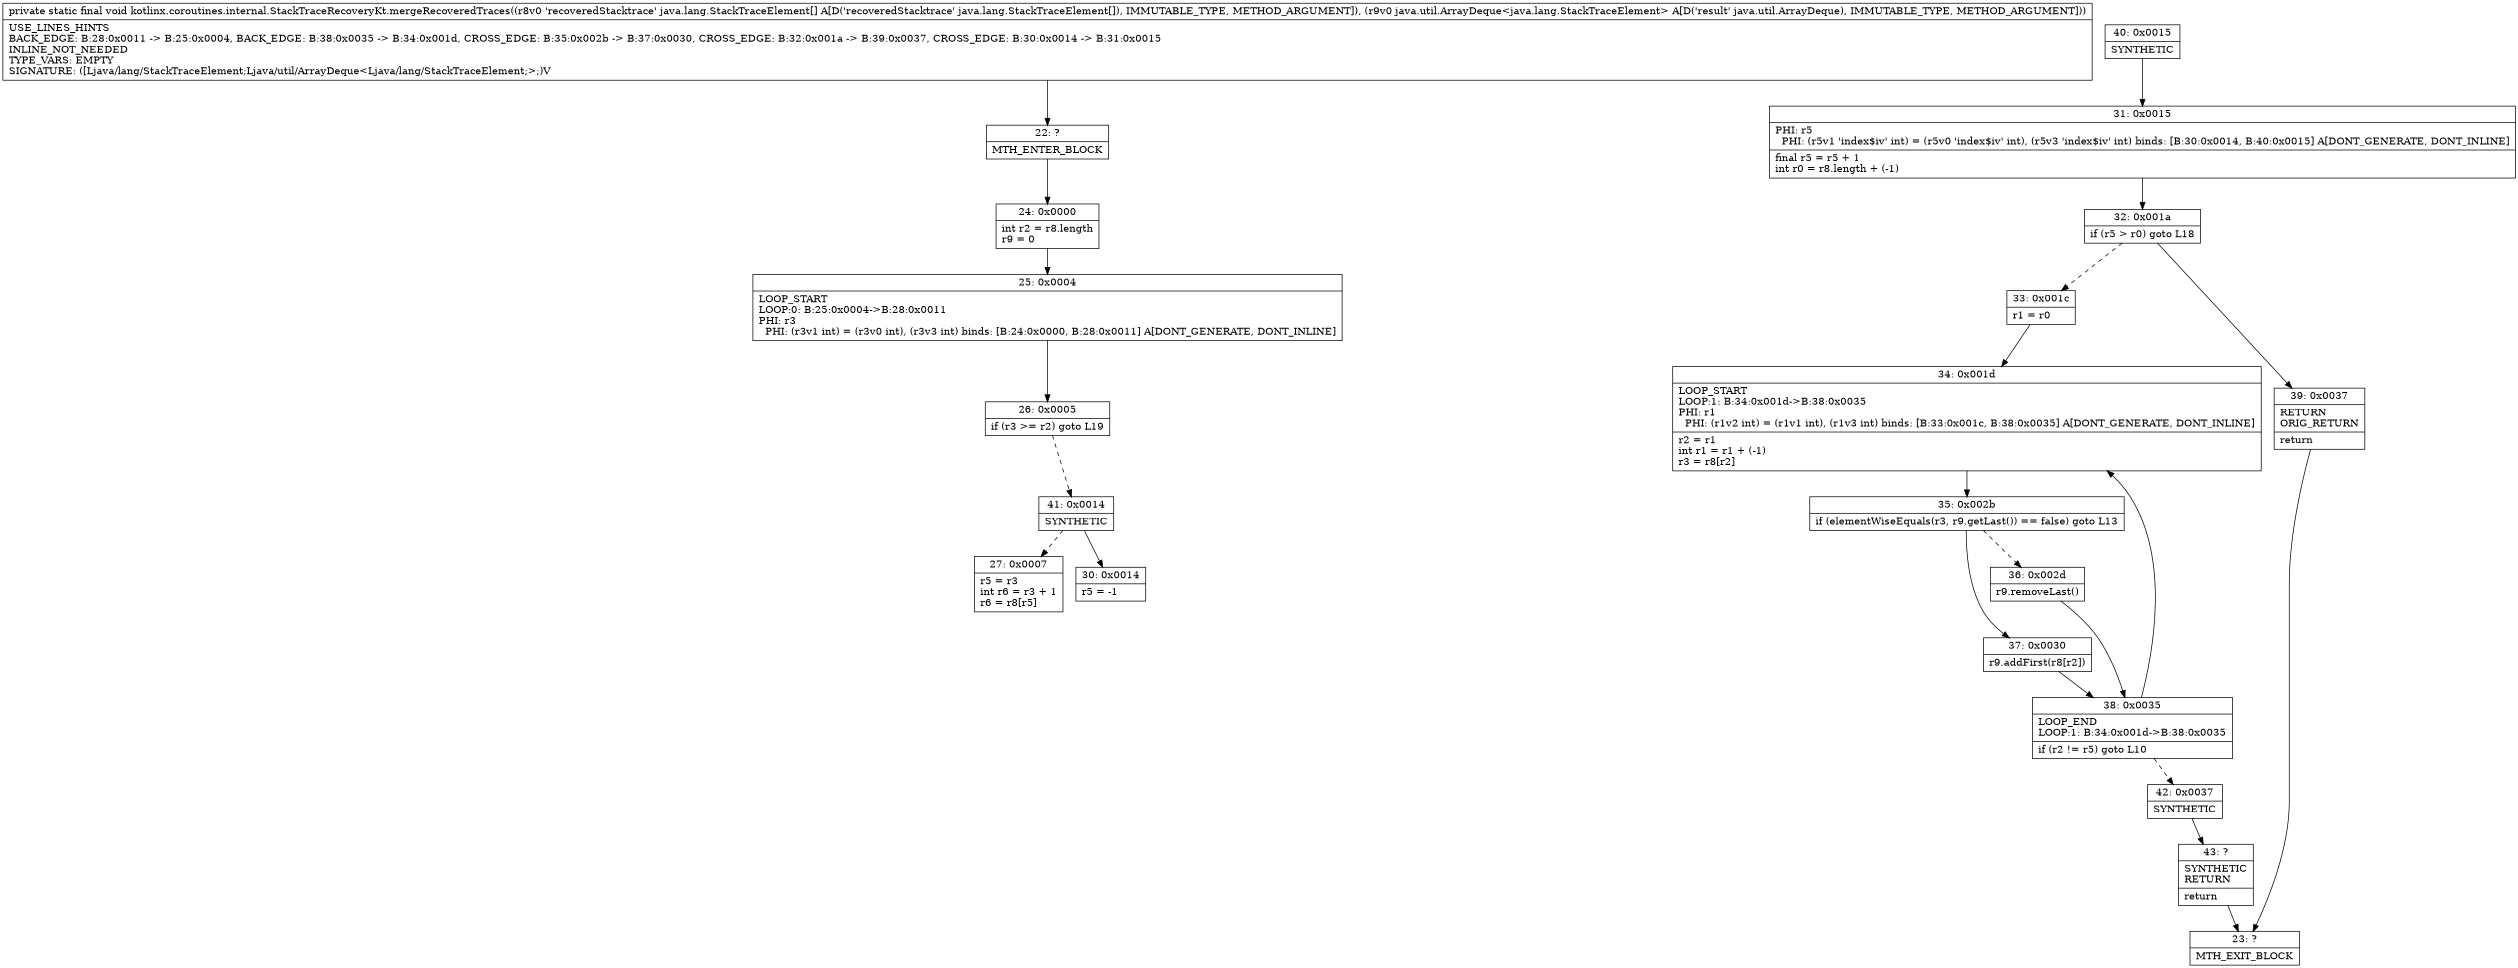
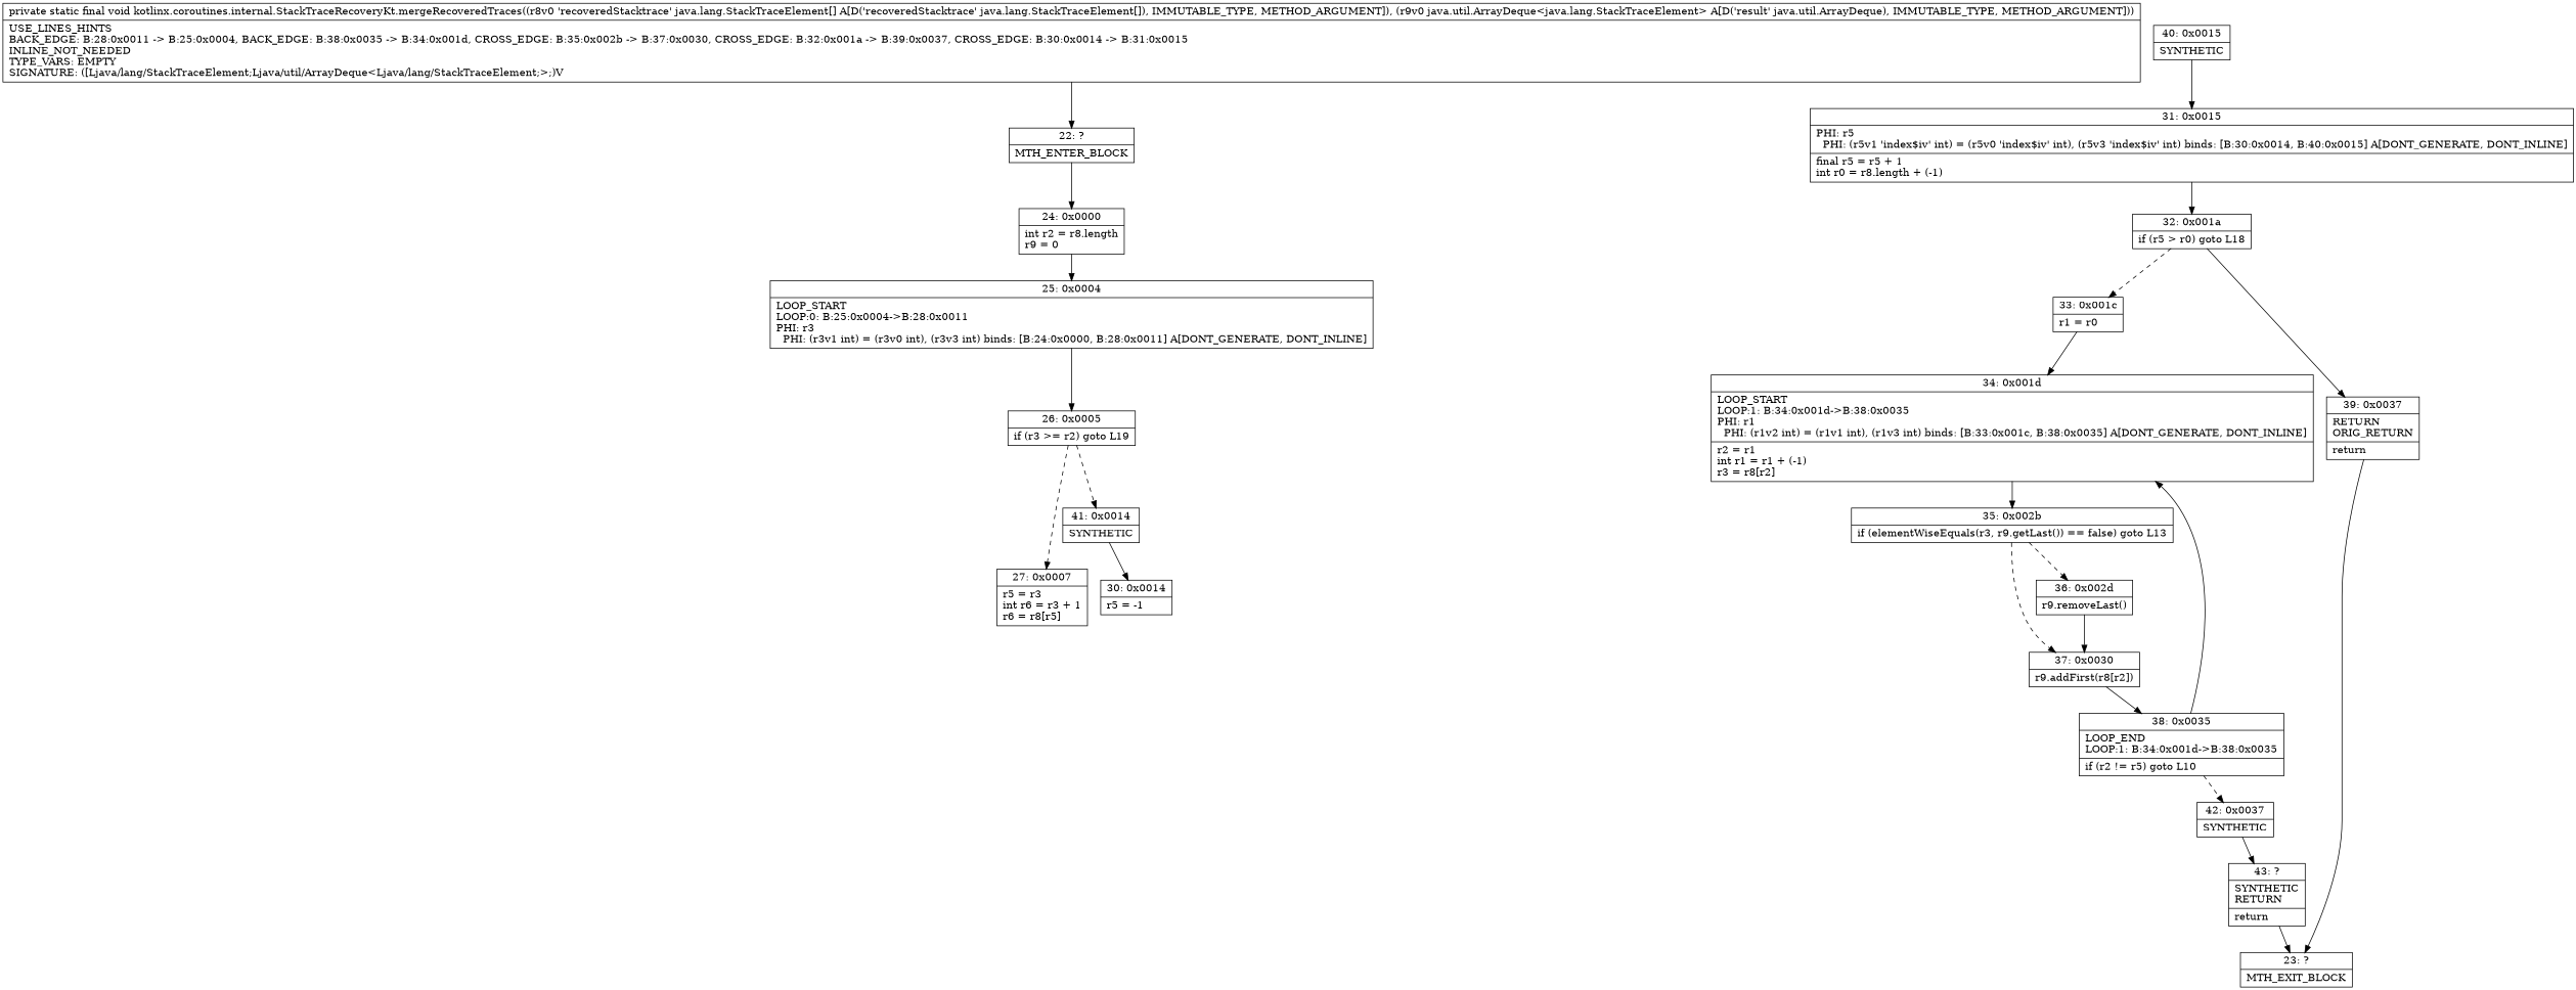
  digraph {
    fontname="DejaVu Serif"
    node [fontname="DejaVu Serif" shape=record]
    edge [fontname="DejaVu Serif"]
    n1 [label="{22\:\ ?|MTH_ENTER_BLOCK\l}"]
    n2 [label="{24\:\ 0x0000|int r2 = r8.length\lr9 = 0\l}"]
    n3 [label="{25\:\ 0x0004|LOOP_START\lLOOP:0: B:25:0x0004\-\>B:28:0x0011\lPHI: r3 \l  PHI: (r3v1 int) = (r3v0 int), (r3v3 int) binds: [B:24:0x0000, B:28:0x0011] A[DONT_GENERATE, DONT_INLINE]\l}"]
    n4 [label="{26\:\ 0x0005|if (r3 \>= r2) goto L19\l}"]
    n5 [label="{27\:\ 0x0007|r5 = r3\lint r6 = r3 + 1\lr6 = r8[r5]\l}"]
    n6 [label="{41\:\ 0x0014|SYNTHETIC\l}"]
    n7 [label="{30\:\ 0x0014|r5 = \-1\l}"]
    n8 [label="{40\:\ 0x0015|SYNTHETIC\l}"]
    n9 [label="{31\:\ 0x0015|PHI: r5 \l  PHI: (r5v1 'index$iv' int) = (r5v0 'index$iv' int), (r5v3 'index$iv' int) binds: [B:30:0x0014, B:40:0x0015] A[DONT_GENERATE, DONT_INLINE]\l|final r5 = r5 + 1\lint r0 = r8.length + (\-1)\l}"]
    n10 [label="{32\:\ 0x001a|if (r5 \> r0) goto L18\l}"]
    n11 [label="{33\:\ 0x001c|r1 = r0\l}"]
    n12 [label="{39\:\ 0x0037|RETURN\lORIG_RETURN\l|return\l}"]
    n13 [label="{34\:\ 0x001d|LOOP_START\lLOOP:1: B:34:0x001d\-\>B:38:0x0035\lPHI: r1 \l  PHI: (r1v2 int) = (r1v1 int), (r1v3 int) binds: [B:33:0x001c, B:38:0x0035] A[DONT_GENERATE, DONT_INLINE]\l|r2 = r1\lint r1 = r1 + (\-1)\lr3 = r8[r2]\l}"]
    n14 [label="{23\:\ ?|MTH_EXIT_BLOCK\l}"]
    n15 [label="{35\:\ 0x002b|if (elementWiseEquals(r3, r9.getLast()) == false) goto L13\l}"]
    n16 [label="{36\:\ 0x002d|r9.removeLast()\l}"]
    n17 [label="{37\:\ 0x0030|r9.addFirst(r8[r2])\l}"]
    n18 [label="{38\:\ 0x0035|LOOP_END\lLOOP:1: B:34:0x001d\-\>B:38:0x0035\l|if (r2 != r5) goto L10\l}"]
    n19 [label="{42\:\ 0x0037|SYNTHETIC\l}"]
    n20 [label="{43\:\ ?|SYNTHETIC\lRETURN\l|return\l}"]
    n21 [label="{private static final void kotlinx.coroutines.internal.StackTraceRecoveryKt.mergeRecoveredTraces((r8v0 'recoveredStacktrace' java.lang.StackTraceElement[] A[D('recoveredStacktrace' java.lang.StackTraceElement[]), IMMUTABLE_TYPE, METHOD_ARGUMENT]), (r9v0 java.util.ArrayDeque\<java.lang.StackTraceElement\> A[D('result' java.util.ArrayDeque), IMMUTABLE_TYPE, METHOD_ARGUMENT]))  | USE_LINES_HINTS\lBACK_EDGE: B:28:0x0011 \-\> B:25:0x0004, BACK_EDGE: B:38:0x0035 \-\> B:34:0x001d, CROSS_EDGE: B:35:0x002b \-\> B:37:0x0030, CROSS_EDGE: B:32:0x001a \-\> B:39:0x0037, CROSS_EDGE: B:30:0x0014 \-\> B:31:0x0015\lINLINE_NOT_NEEDED\lTYPE_VARS: EMPTY\lSIGNATURE: ([Ljava\/lang\/StackTraceElement;Ljava\/util\/ArrayDeque\<Ljava\/lang\/StackTraceElement;\>;)V\l}"]
    n1 -> n2
    n2 -> n3
    n3 -> n4
-   n6 -> n5 [style=dashed]
+   n4 -> n5 [style=dashed]
    n4 -> n6 [style=dashed]
    n6 -> n7
    n8 -> n9
    n9 -> n10
    n10 -> n11 [style=dashed]
    n10 -> n12
    n11 -> n13
    n12 -> n14
    n13 -> n15
    n15 -> n16 [style=dashed]
-   n15 -> n17
-   n16 -> n18
+   n15 -> n17 [style=dashed]
+   n16 -> n17
    n17 -> n18
    n18 -> n13
    n18 -> n19 [style=dashed]
    n19 -> n20
    n20 -> n14
    n21 -> n1
  }
